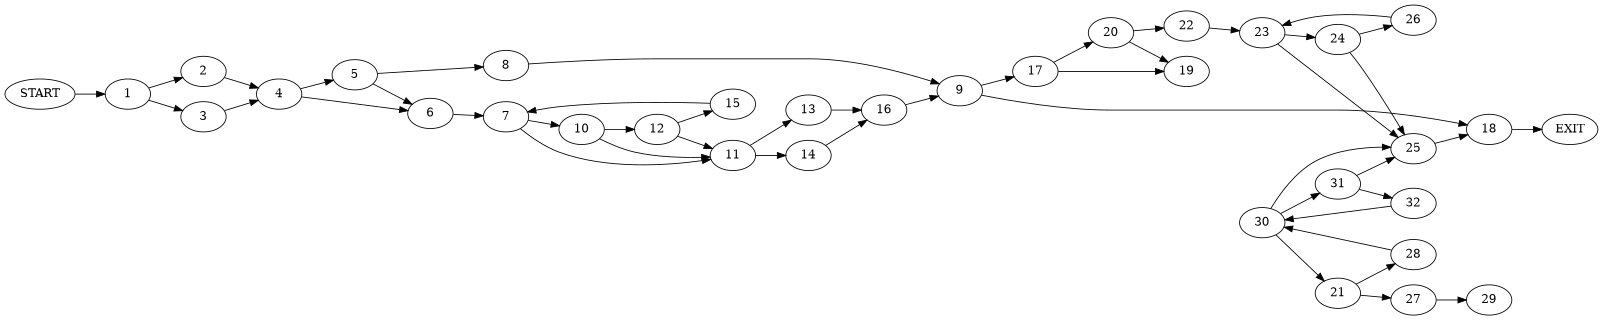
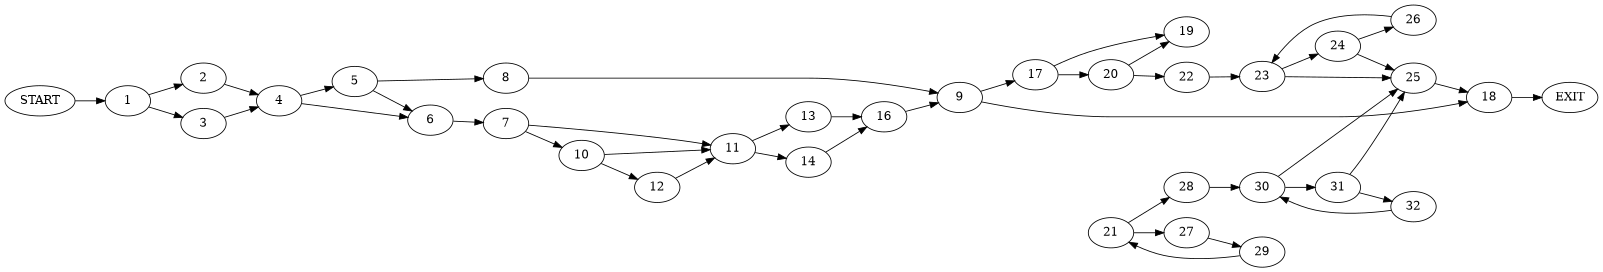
  digraph {
    rankdir=LR
    n1 [label=START]
    1
    2
    3
    n5 [label=EXIT]
    4
    5
    6
    8
    7
    9
    10
    11
    12
    13
    14
    17
    18
    19
    20
-   15
    16
    22
    21
    27
    28
    23
    29
    30
    24
    25
    26
    31
    32
    n1 -> 1
    1 -> 2
    1 -> 3
    2 -> 4
    3 -> 4
    4 -> 5
    4 -> 6
    5 -> 6
    5 -> 8
    6 -> 7
    8 -> 9
    7 -> 10
    7 -> 11
    9 -> 17
    9 -> 18
    10 -> 11
    10 -> 12
    11 -> 13
    11 -> 14
    12 -> 11
-   12 -> 15
    13 -> 16
    14 -> 16
    17 -> 19
    17 -> 20
    18 -> n5
    20 -> 19
    20 -> 22
-   15 -> 7
    16 -> 9
    22 -> 23
    21 -> 27
    21 -> 28
    27 -> 29
    28 -> 30
    23 -> 24
    23 -> 25
-   30 -> 21
+   29 -> 21
    30 -> 25
    30 -> 31
    24 -> 25
    24 -> 26
    25 -> 18
    26 -> 23
    31 -> 25
    31 -> 32
    32 -> 30
  }
